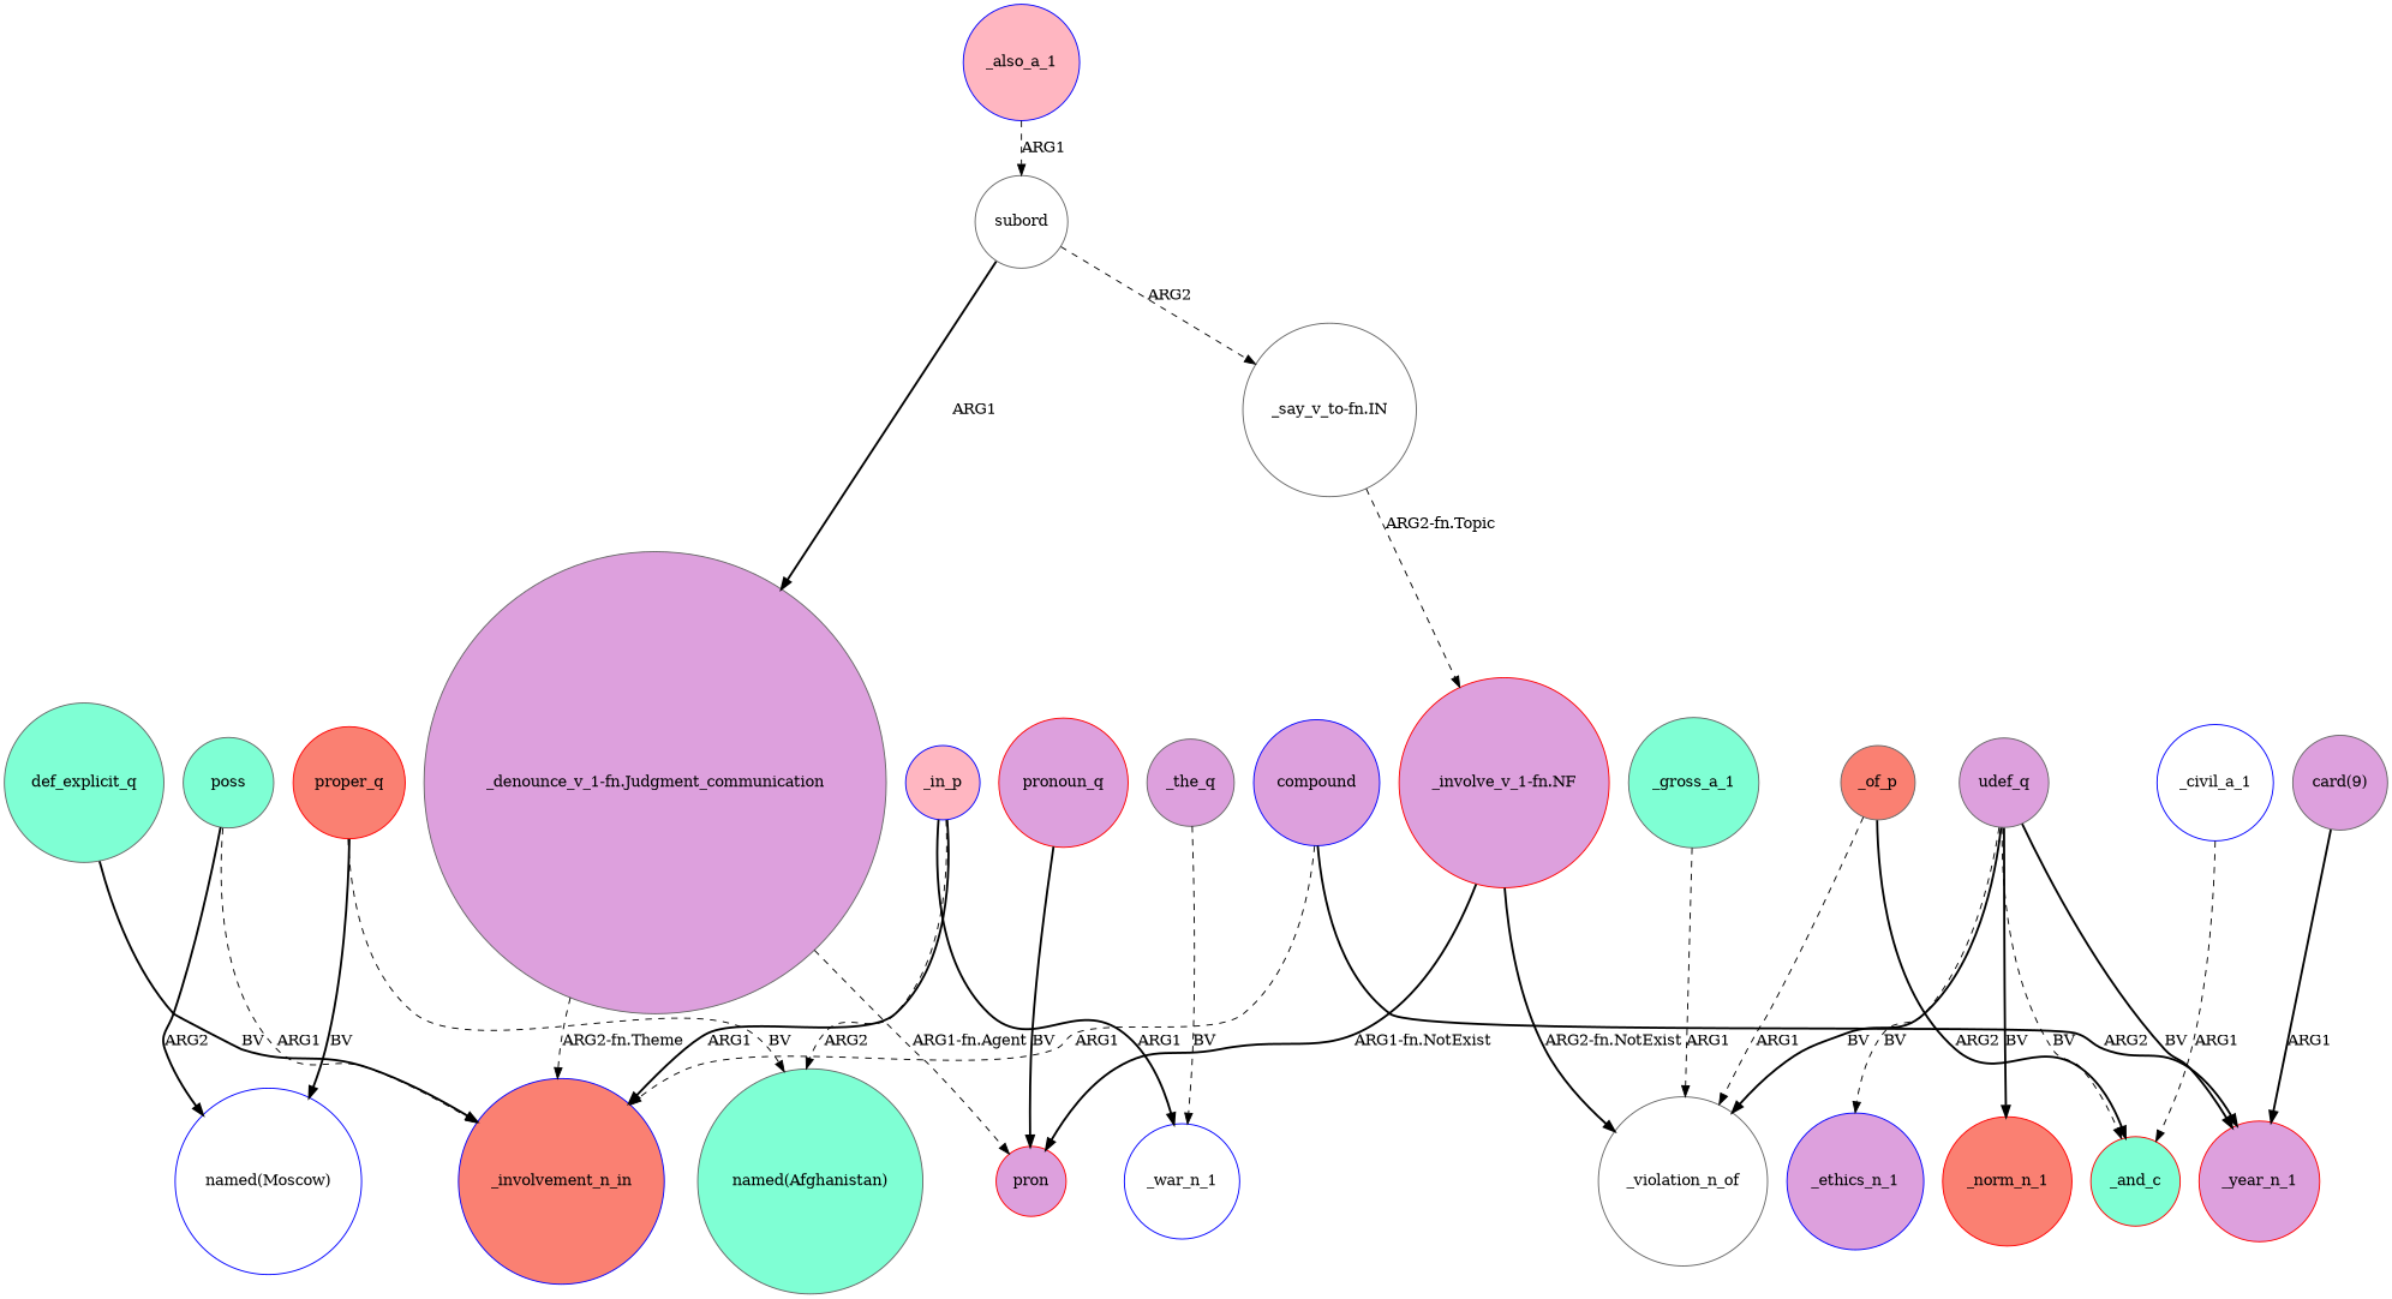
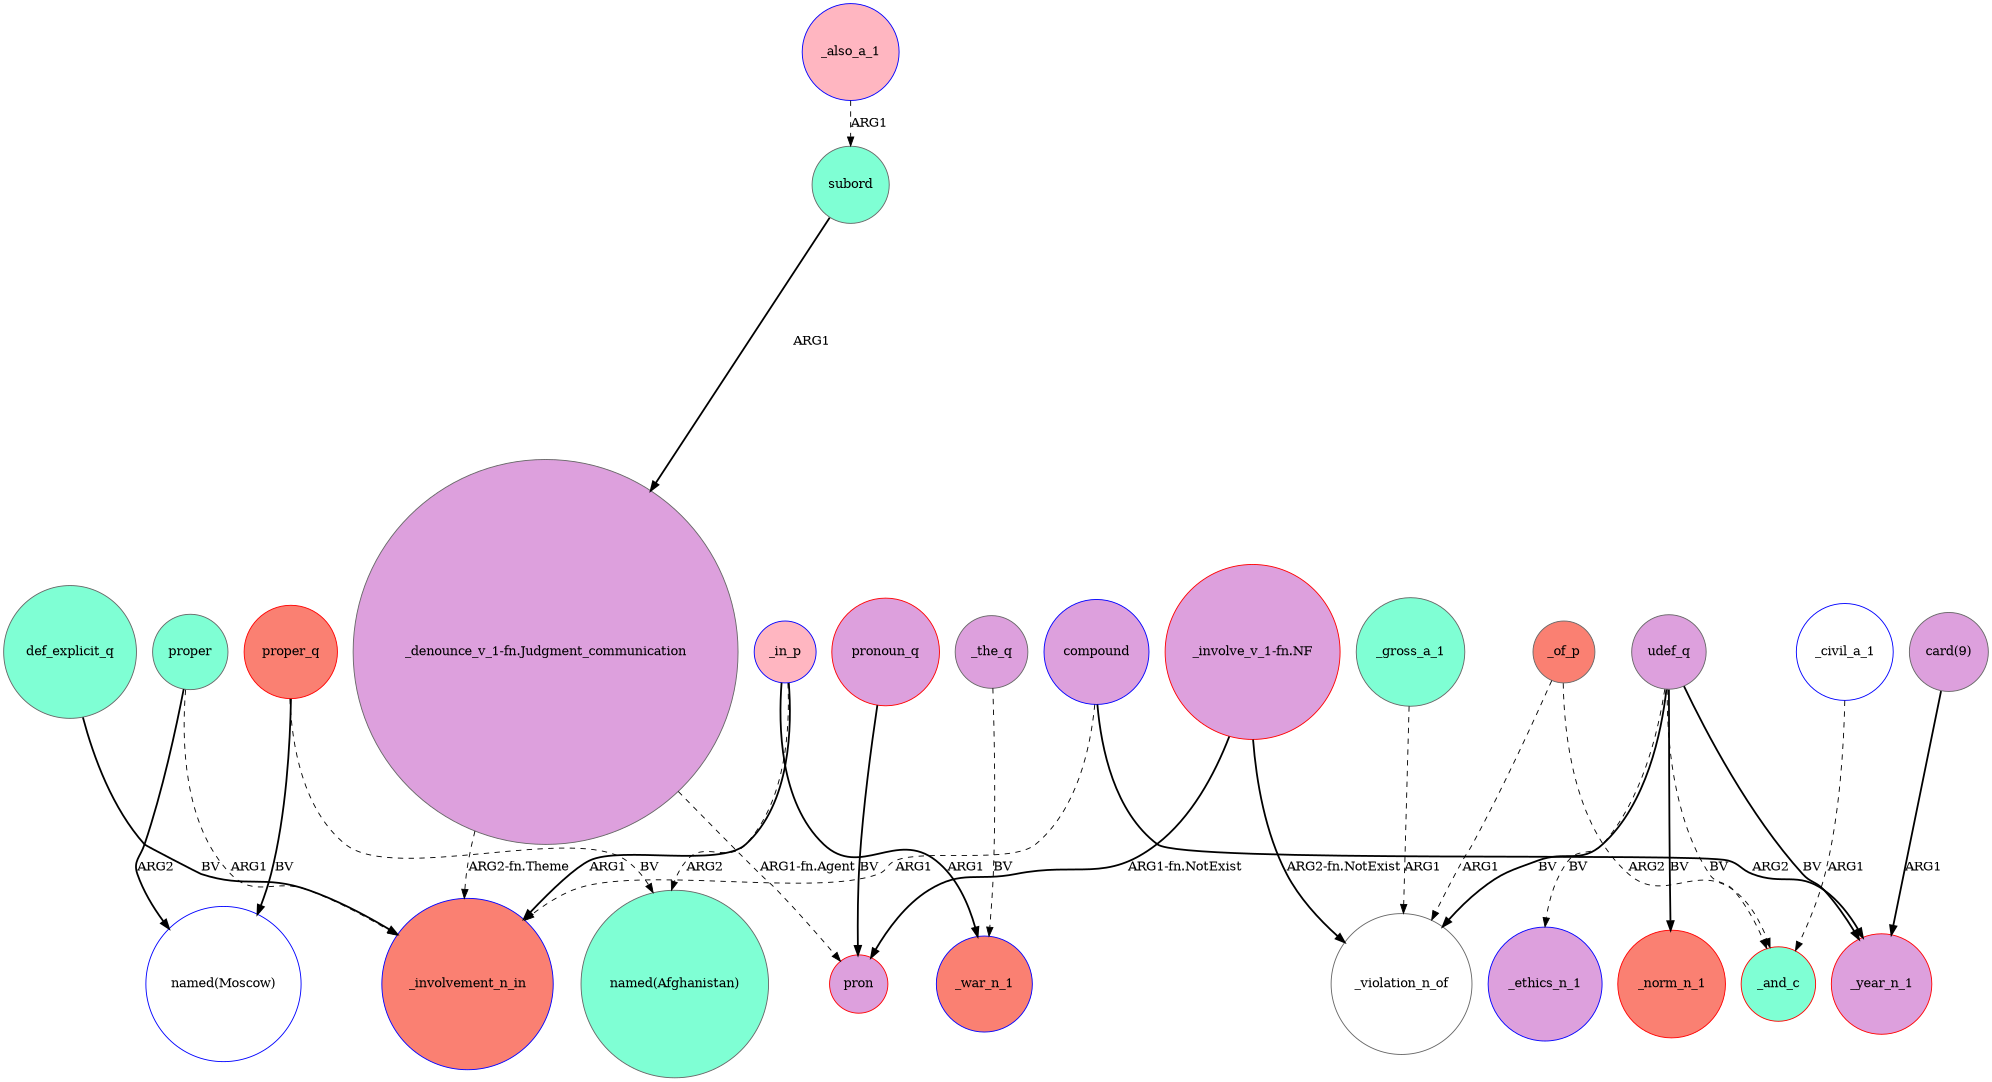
  digraph {
    node [color=gray40 fillcolor=plum shape=circle style=filled]
    edge [style=dashed]
    proper_q [color=red fillcolor=salmon]
    "named(Moscow)" [color=blue fillcolor=white]
    "named(Afghanistan)" [fillcolor=aquamarine]
    "_involve_v_1-fn.NF" [color=red]
    pron [color=red]
    _violation_n_of [fillcolor=white]
    udef_q
    _ethics_n_1 [color=blue]
    _and_c [color=red fillcolor=aquamarine]
    _year_n_1 [color=red]
    _norm_n_1 [color=red fillcolor=salmon]
    def_explicit_q [fillcolor=aquamarine]
    _involvement_n_in [color=blue fillcolor=salmon]
-   _war_n_1 [color=blue fillcolor=white]
+   _war_n_1 [color=blue fillcolor=salmon]
    _the_q
-   poss [fillcolor=aquamarine]
+   poss [fillcolor=aquamarine label=proper]
    _of_p [fillcolor=salmon]
    "card(9)"
-   subord [fillcolor=white]
+   subord [fillcolor=aquamarine]
    "_denounce_v_1-fn.Judgment_communication"
-   "_say_v_to-fn.IN" [fillcolor=white]
    _gross_a_1 [fillcolor=aquamarine]
    compound [color=blue]
    pronoun_q [color=red]
    _also_a_1 [color=blue fillcolor=lightpink]
    _civil_a_1 [color=blue fillcolor=white]
    _in_p [color=blue fillcolor=lightpink]
    proper_q -> "named(Moscow)" [label=BV style=bold]
    proper_q -> "named(Afghanistan)" [label=BV]
    "_involve_v_1-fn.NF" -> pron [label="ARG1-fn.NotExist" style=bold]
    "_involve_v_1-fn.NF" -> _violation_n_of [label="ARG2-fn.NotExist" style=bold]
    udef_q -> _violation_n_of [label=BV style=bold]
    udef_q -> _ethics_n_1 [label=BV]
    udef_q -> _and_c [label=BV]
    udef_q -> _year_n_1 [label=BV style=bold]
    udef_q -> _norm_n_1 [label=BV style=bold]
    def_explicit_q -> _involvement_n_in [label=BV style=bold]
    _the_q -> _war_n_1 [label=BV]
    poss -> "named(Moscow)" [label=ARG2 style=bold]
    poss -> _involvement_n_in [label=ARG1]
    _of_p -> _violation_n_of [label=ARG1]
-   _of_p -> _and_c [label=ARG2 style=bold]
+   _of_p -> _and_c [label=ARG2]
    "card(9)" -> _year_n_1 [label=ARG1 style=bold]
    subord -> "_denounce_v_1-fn.Judgment_communication" [label=ARG1 style=bold]
-   subord -> "_say_v_to-fn.IN" [label=ARG2]
    "_denounce_v_1-fn.Judgment_communication" -> pron [label="ARG1-fn.Agent"]
    "_denounce_v_1-fn.Judgment_communication" -> _involvement_n_in [label="ARG2-fn.Theme"]
-   "_say_v_to-fn.IN" -> "_involve_v_1-fn.NF" [label="ARG2-fn.Topic"]
    _gross_a_1 -> _violation_n_of [label=ARG1]
    compound -> _year_n_1 [label=ARG2 style=bold]
    compound -> _involvement_n_in [label=ARG1]
    pronoun_q -> pron [label=BV style=bold]
    _also_a_1 -> subord [label=ARG1]
    _civil_a_1 -> _and_c [label=ARG1]
    _in_p -> "named(Afghanistan)" [label=ARG2]
    _in_p -> _involvement_n_in [label=ARG1 style=bold]
    _in_p -> _war_n_1 [label=ARG1 style=bold]
  }
